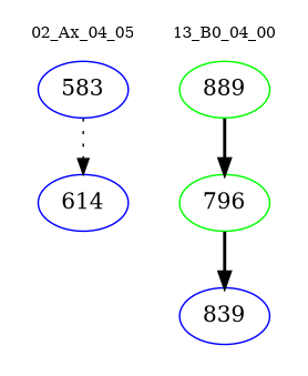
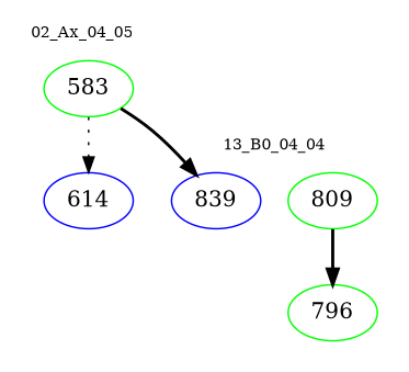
  digraph {
    node [color=green]
    edge [color=black style=bold]
-   n1 [color=blue label=583]
+   n1 [label=583]
    n2 [color=blue label=614]
-   n3 [label=889]
+   n3 [label=809]
    n4 [label=796]
    n5 [color=blue label=839]
    subgraph cluster_1 {
      color=white
      fontsize=10
      label="02_Ax_04_05"
      n1
      n2
    }
    subgraph cluster_2 {
      color=white
      fontsize=10
-     label="13_B0_04_00"
+     label="13_B0_04_04"
      n3
      n4
      n5
    }
    n1 -> n2 [style=dotted]
    n3 -> n4
-   n4 -> n5
+   n1 -> n5
  }
